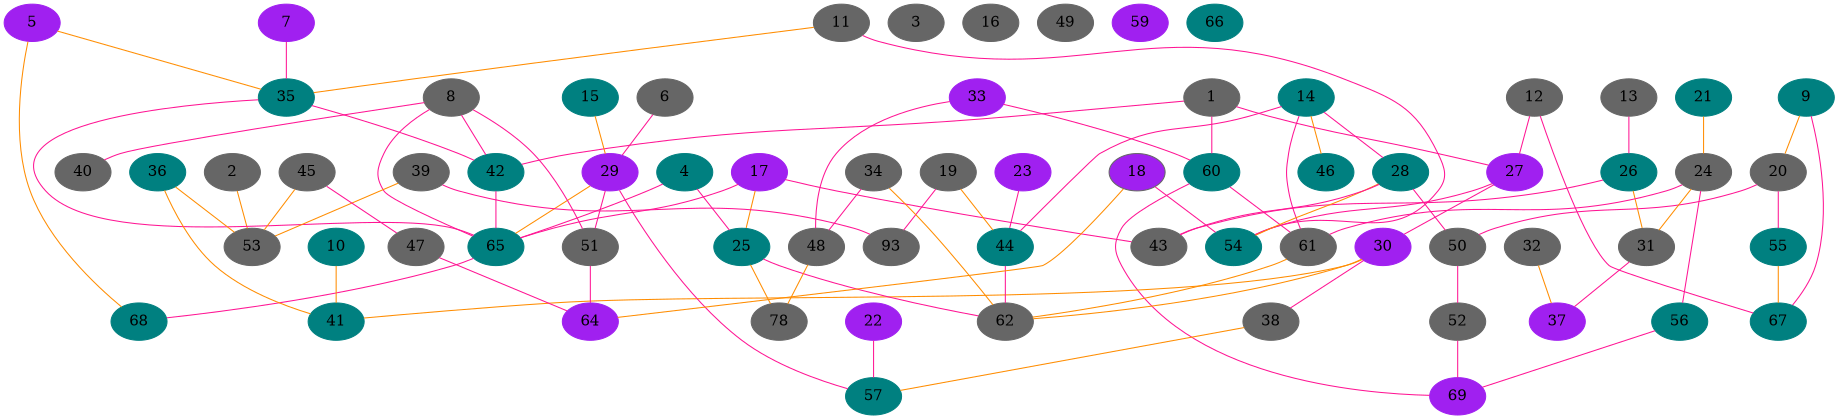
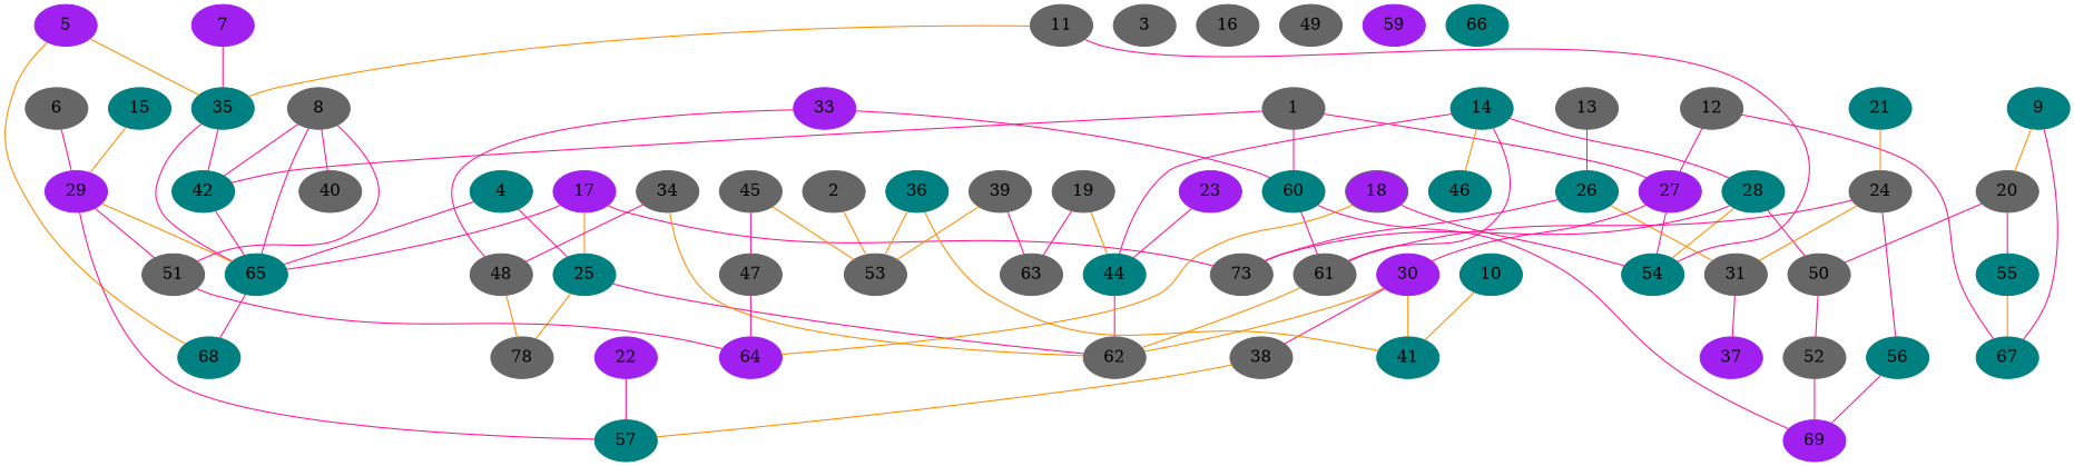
  graph {
    node [color=gray40 style=filled]
    edge [color=deeppink]
    27 [color=purple]
    1
    42 [color=teal]
    60 [color=teal]
    54 [color=teal]
    30 [color=purple]
    65 [color=teal]
    61
    69 [color=purple]
    2
    53
    3
    4 [color=teal]
    25 [color=teal]
    n15 [label=78]
    62
    68 [color=teal]
    5 [color=purple]
    35 [color=teal]
    29 [color=purple]
    6
    51
    57 [color=teal]
    7 [color=purple]
    8
    40
    64 [color=purple]
    9 [color=teal]
    20
    67 [color=teal]
    50
    55 [color=teal]
    10 [color=teal]
    41 [color=teal]
    11
    12
    26 [color=teal]
    13
-   43
+   43 [label=73]
    31
    14 [color=teal]
    28 [color=teal]
    44 [color=teal]
    46 [color=teal]
    15 [color=teal]
    16
    17 [color=purple]
    18 [fillcolor=purple]
    19
-   63 [label=93]
+   63
    52
    21 [color=teal]
    24
    56 [color=teal]
    22 [color=purple]
    23 [color=purple]
    37 [color=purple]
    38
-   32
    33 [color=purple]
    48
    34
    36 [color=teal]
    39
    45
    47
    49
    59 [color=purple]
    66 [color=teal]
    27 -- 54
    27 -- 30
    1 -- 27
    1 -- 42
    1 -- 60
    42 -- 65
    60 -- 61
    60 -- 69
    30 -- 62 [color=darkorange]
    30 -- 41 [color=darkorange]
    30 -- 38
    65 -- 68
    61 -- 62 [color=darkorange]
    2 -- 53 [color=darkorange]
    4 -- 65
    4 -- 25
    25 -- n15 [color=darkorange]
    25 -- 62
    5 -- 68 [color=darkorange]
    5 -- 35 [color=darkorange]
    35 -- 42
    35 -- 65
    29 -- 65 [color=darkorange]
    29 -- 51
    29 -- 57
    6 -- 29
    51 -- 64
    7 -- 35
    8 -- 42
    8 -- 65
    8 -- 51
    8 -- 40
    9 -- 20 [color=darkorange]
    9 -- 67
    20 -- 50
    20 -- 55
    50 -- 52
    55 -- 67 [color=darkorange]
    10 -- 41 [color=darkorange]
    11 -- 54
    11 -- 35 [color=darkorange]
    12 -- 27
    12 -- 67
    26 -- 43
    26 -- 31 [color=darkorange]
    13 -- 26
    31 -- 37
    14 -- 61
    14 -- 28
    14 -- 44
    14 -- 46 [color=darkorange]
    28 -- 54 [color=darkorange]
    28 -- 50
    28 -- 43
    44 -- 62
    15 -- 29 [color=darkorange]
    17 -- 65
    17 -- 25 [color=darkorange]
    17 -- 43
    18 -- 54
    18 -- 64 [color=darkorange]
    19 -- 44 [color=darkorange]
    19 -- 63
    52 -- 69
    21 -- 24 [color=darkorange]
    24 -- 61
    24 -- 31 [color=darkorange]
    24 -- 56
    56 -- 69
    22 -- 57
    23 -- 44
    38 -- 57 [color=darkorange]
-   32 -- 37 [color=darkorange]
    33 -- 60
    33 -- 48
    48 -- n15 [color=darkorange]
    34 -- 62 [color=darkorange]
    34 -- 48
    36 -- 53 [color=darkorange]
    36 -- 41 [color=darkorange]
    39 -- 53 [color=darkorange]
    39 -- 63
    45 -- 53 [color=darkorange]
    45 -- 47
    47 -- 64
  }
